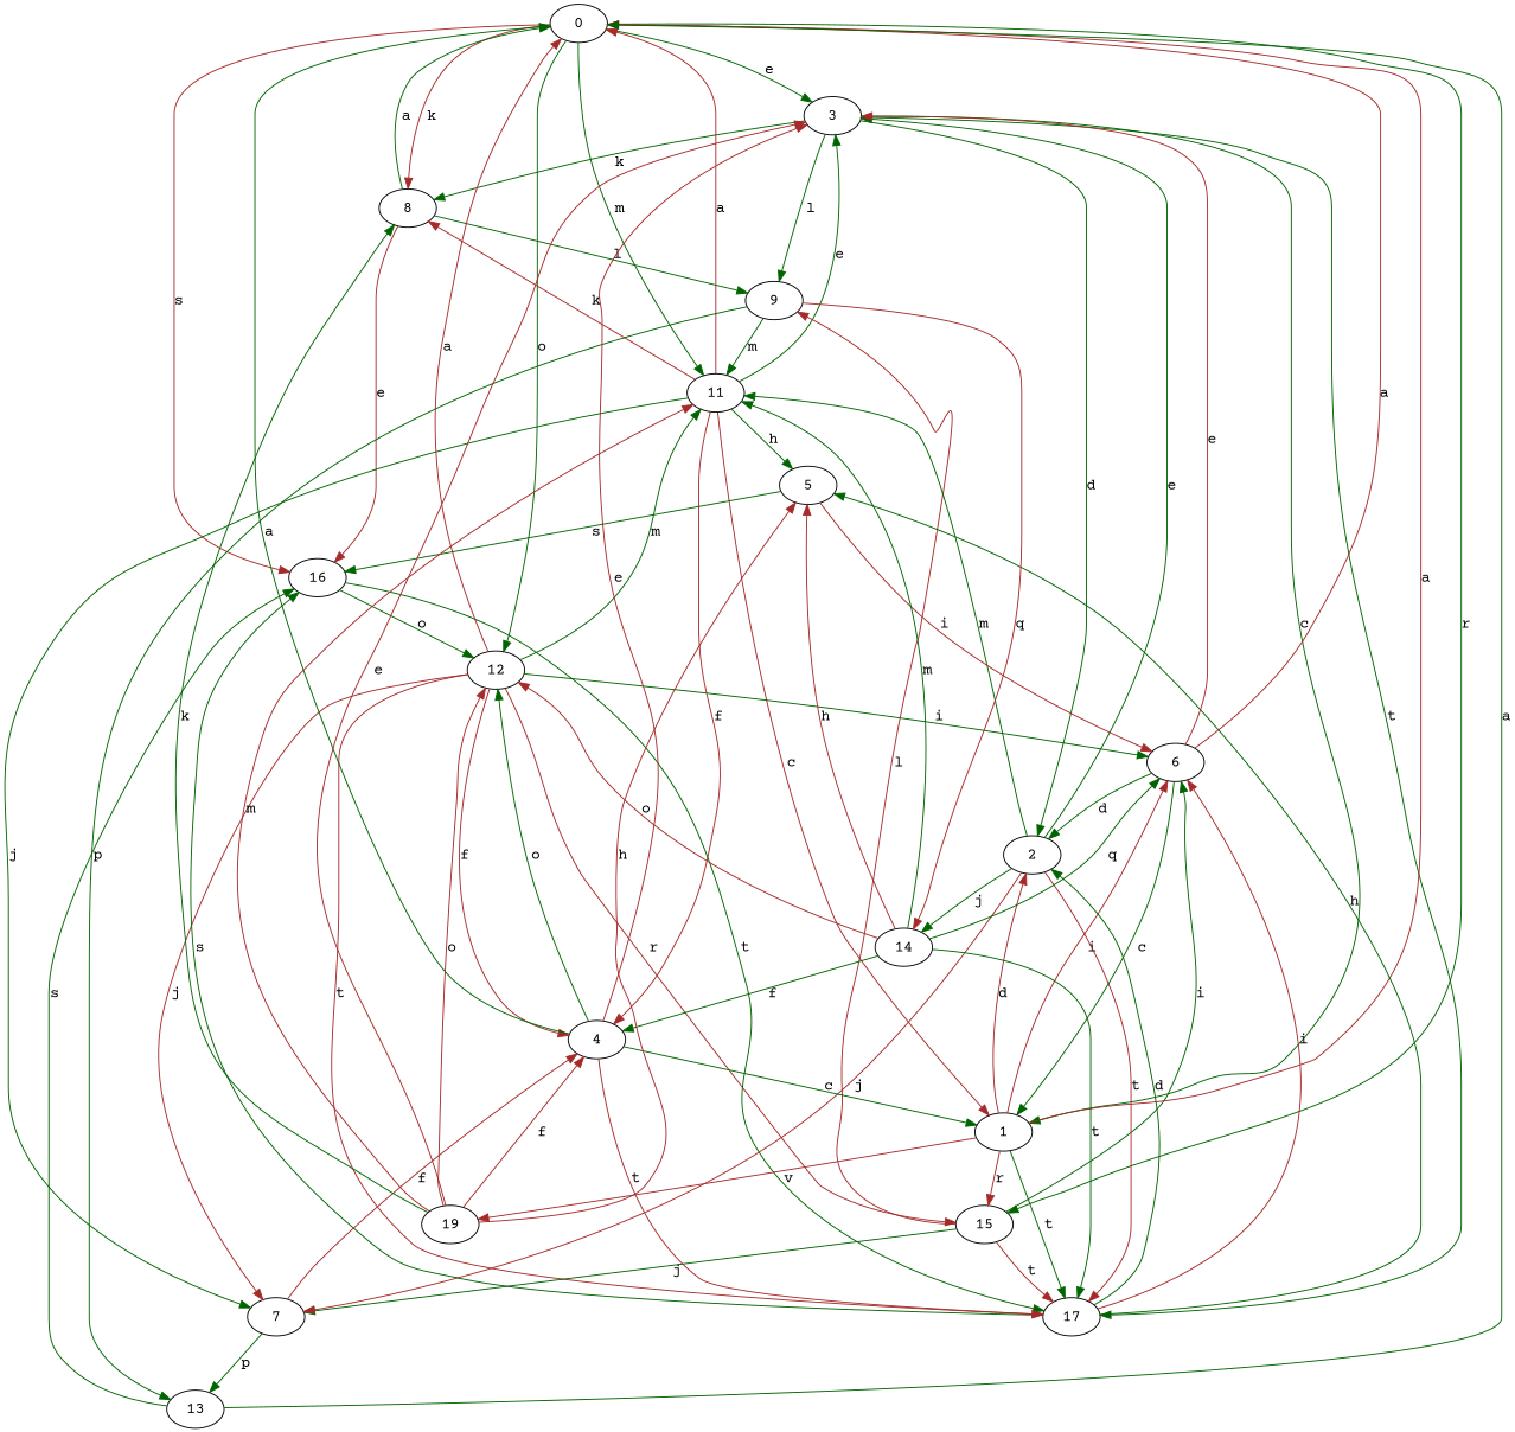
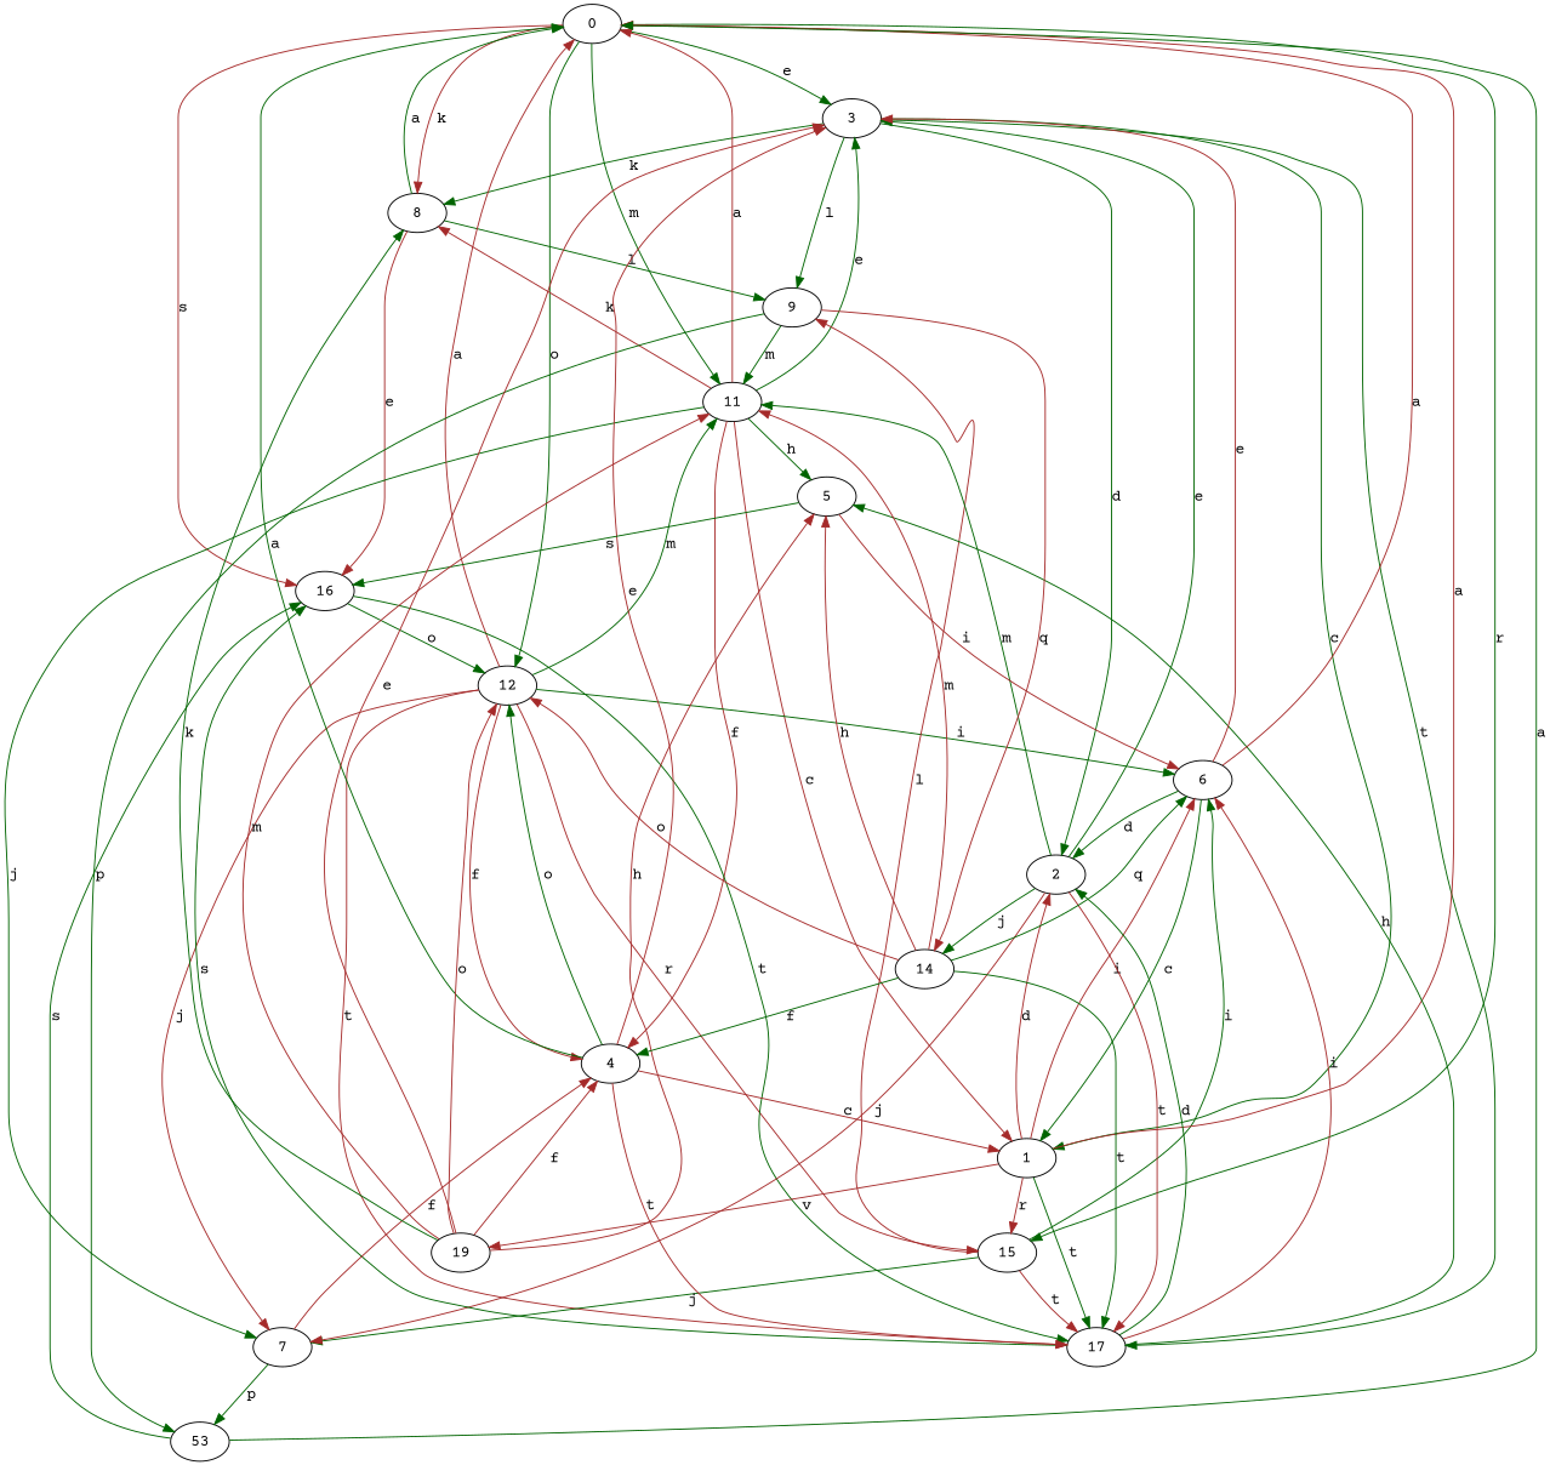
  strict digraph {
    fontname="Courier Prime"
    node [fontname="Courier Prime"]
    edge [color=darkgreen fontname="Courier Prime"]
    0
    3
    8
    11
    12
    15
    16
    1
    2
    17
    9
    7
    4
    5
    6
    19
    14
-   13
+   13 [label=53]
    0 -> 3 [label=e]
    0 -> 8 [color=brown label=k]
    0 -> 11 [label=m]
    0 -> 12 [label=o]
    0 -> 15 [label=r]
    0 -> 16 [color=brown label=s]
    3 -> 8 [label=k]
    3 -> 1 [label=c]
    3 -> 2 [label=d]
    3 -> 17 [label=t]
    3 -> 9 [label=l]
    8 -> 0 [label=a]
    8 -> 16 [color=brown label=e]
    8 -> 9 [label=l]
    11 -> 0 [color=brown label=a]
    11 -> 3 [label=e]
    11 -> 8 [color=brown label=k]
    11 -> 1 [color=brown label=c]
    11 -> 7 [label=j]
    11 -> 4 [color=brown label=f]
    11 -> 5 [label=h]
    12 -> 0 [color=brown label=a]
    12 -> 11 [label=m]
    12 -> 15 [color=brown label=r]
    12 -> 17 [color=brown label=t]
    12 -> 7 [color=brown label=j]
    12 -> 4 [color=brown label=f]
    12 -> 6 [label=i]
    15 -> 17 [color=brown label=t]
    15 -> 9 [color=brown label=l]
    15 -> 7 [label=j]
    15 -> 6 [label=i]
    16 -> 12 [label=o]
    16 -> 17 [label=t]
    1 -> 0 [color=brown label=a]
    1 -> 15 [color=brown label=r]
    1 -> 2 [color=brown label=d]
    1 -> 17 [label=t]
    1 -> 6 [color=brown label=i]
    1 -> 19 [color=brown label=v]
    2 -> 3 [label=e]
    2 -> 11 [label=m]
    2 -> 17 [color=brown label=t]
    2 -> 7 [color=brown label=j]
    2 -> 14 [label=j]
    17 -> 16 [label=s]
    17 -> 2 [label=d]
    17 -> 5 [label=h]
    17 -> 6 [color=brown label=i]
    9 -> 11 [label=m]
    9 -> 14 [color=brown label=q]
    9 -> 13 [label=p]
    7 -> 4 [color=brown label=f]
    7 -> 13 [label=p]
    4 -> 0 [label=a]
    4 -> 3 [color=brown label=e]
    4 -> 12 [label=o]
-   4 -> 1 [label=c]
+   4 -> 1 [color=brown label=c]
    4 -> 17 [color=brown label=t]
    5 -> 16 [label=s]
    5 -> 6 [color=brown label=i]
    6 -> 0 [color=brown label=a]
    6 -> 3 [color=brown label=e]
    6 -> 1 [label=c]
    6 -> 2 [label=d]
    19 -> 3 [color=brown label=e]
    19 -> 8 [label=k]
    19 -> 11 [color=brown label=m]
    19 -> 12 [color=brown label=o]
    19 -> 4 [color=brown label=f]
    19 -> 5 [color=brown label=h]
-   14 -> 11 [label=m]
+   14 -> 11 [color=brown label=m]
    14 -> 12 [color=brown label=o]
    14 -> 17 [label=t]
    14 -> 4 [label=f]
    14 -> 5 [color=brown label=h]
    14 -> 6 [label=q]
    13 -> 0 [label=a]
    13 -> 16 [label=s]
  }
